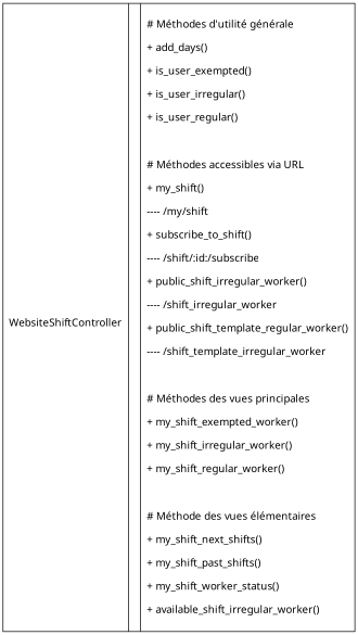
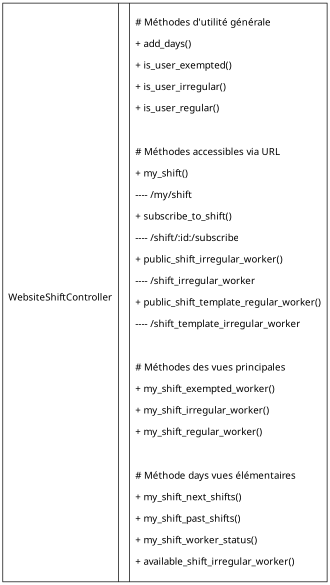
  digraph {
    rankdir=LR
-   n1 [fontname=Hack label="{\nWebsiteShiftController|\l|\n# Méthodes d'utilité générale\l\n+ add_days()\l\n+ is_user_exempted()\l\n+ is_user_irregular()\l\n+ is_user_regular()\l\n\l\n# Méthodes accessibles via URL\l\n+ my_shift()\l\n---- /my/shift\l\n+ subscribe_to_shift()\l\n---- /shift/:id:/subscribe\l\n+ public_shift_irregular_worker()\l\n---- /shift_irregular_worker\l\n+ public_shift_template_regular_worker()\l\n---- /shift_template_irregular_worker\l\n\l\n# Méthodes des vues principales\l\n+ my_shift_exempted_worker()\l\n+ my_shift_irregular_worker()\l\n+ my_shift_regular_worker()\l\n\l\n# Méthode des vues élémentaires\l\n+ my_shift_next_shifts()\l\n+ my_shift_past_shifts()\l\n+ my_shift_worker_status()\l\n+ available_shift_irregular_worker()\l\n        }" shape=record]
+   n1 [fontname=Hack label="{\nWebsiteShiftController|\l|\n# Méthodes d'utilité générale\l\n+ add_days()\l\n+ is_user_exempted()\l\n+ is_user_irregular()\l\n+ is_user_regular()\l\n\l\n# Méthodes accessibles via URL\l\n+ my_shift()\l\n---- /my/shift\l\n+ subscribe_to_shift()\l\n---- /shift/:id:/subscribe\l\n+ public_shift_irregular_worker()\l\n---- /shift_irregular_worker\l\n+ public_shift_template_regular_worker()\l\n---- /shift_template_irregular_worker\l\n\l\n# Méthodes des vues principales\l\n+ my_shift_exempted_worker()\l\n+ my_shift_irregular_worker()\l\n+ my_shift_regular_worker()\l\n\l\n# Méthode days vues élémentaires\l\n+ my_shift_next_shifts()\l\n+ my_shift_past_shifts()\l\n+ my_shift_worker_status()\l\n+ available_shift_irregular_worker()\l\n        }" shape=record]
  }
